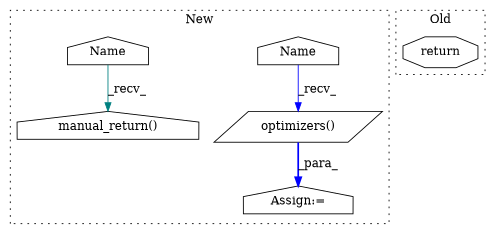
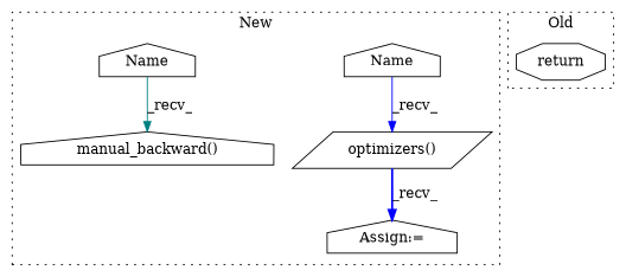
  digraph {
    node [a=75 l=4 s=5384 shape=house]
    edge [color=blue style=solid]
-   n1 [l="21,1" label="manual_return()" s="7089,7116"]
+   n1 [l="21,1" label="manual_backward()" s="7089,7116"]
    n2 [l=17 label="optimizers()" shape=parallelogram]
    n3 [a=68 l=16 label="Assign:=" s=5368]
    n4 [a=87 label=Name]
    n5 [a=87 label=Name s=7089]
    n6 [a=93 l=7 label=return s=7108 shape=octagon]
    subgraph cluster_1 {
      label=New
      style=dotted
      n1
      n2
      n3
      n4
      n5
    }
    subgraph cluster_2 {
      label=Old
      style=dotted
      n6
    }
-   n2 -> n3 [label=_para_ style=bold]
+   n2 -> n3 [label=_recv_ style=bold]
    n4 -> n2 [label=_recv_]
    n5 -> n1 [color=teal label=_recv_]
  }
